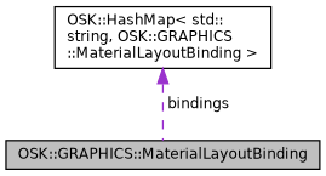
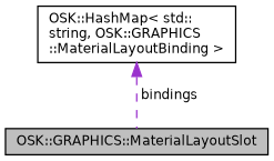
  digraph {
    node [color=black fontname=Helvetica fontsize=10 shape=record style=filled]
-   n1 [fillcolor=grey75 fontcolor=black height=0.2 label="OSK::GRAPHICS::MaterialLayoutBinding" width=0.4]
+   n1 [fillcolor=grey75 fontcolor=black height=0.2 label="OSK::GRAPHICS::MaterialLayoutSlot" width=0.4]
    n2 [fillcolor=white height=0.2 label="OSK::HashMap\< std::\lstring, OSK::GRAPHICS\l::MaterialLayoutBinding \>" width=0.4]
    n2 -> n1 [color=darkorchid3 dir=back fontname=Helvetica fontsize=10 label=" bindings" labelfontname=Helvetica labelfontsize=10 style=dashed]
  }
